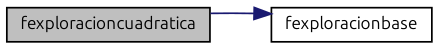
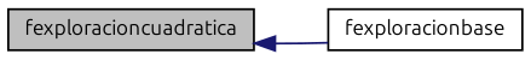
  digraph {
    rankdir=LR
    fontname=Ubuntu
    node [color=black fontname=Ubuntu fontsize=10 shape=record style=filled]
    n1 [fillcolor=grey75 fontcolor=black height=0.2 label=fexploracioncuadratica width=0.4]
    n2 [fillcolor=white height=0.2 label=fexploracionbase width=0.4]
-   n2 -> n1 [color=midnightblue dir=back fontname=Ubuntu fontsize=10 labelfontname=Helvetica labelfontsize=10 style=solid]
+   n1 -> n2 [color=midnightblue dir=back fontname=Ubuntu fontsize=10 labelfontname=Helvetica labelfontsize=10 style=solid]
  }
